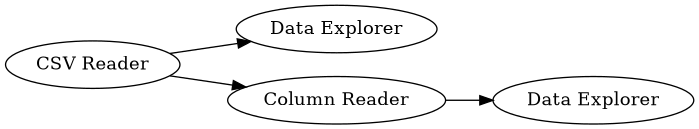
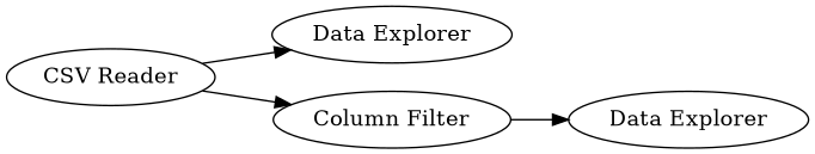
  digraph {
    rankdir=LR
    n1 [label="CSV Reader"]
    n2 [label="Data Explorer"]
-   n3 [label="Column Reader"]
+   n3 [label="Column Filter"]
    n4 [label="Data Explorer"]
    n1 -> n2
    n1 -> n3
    n3 -> n4
  }
